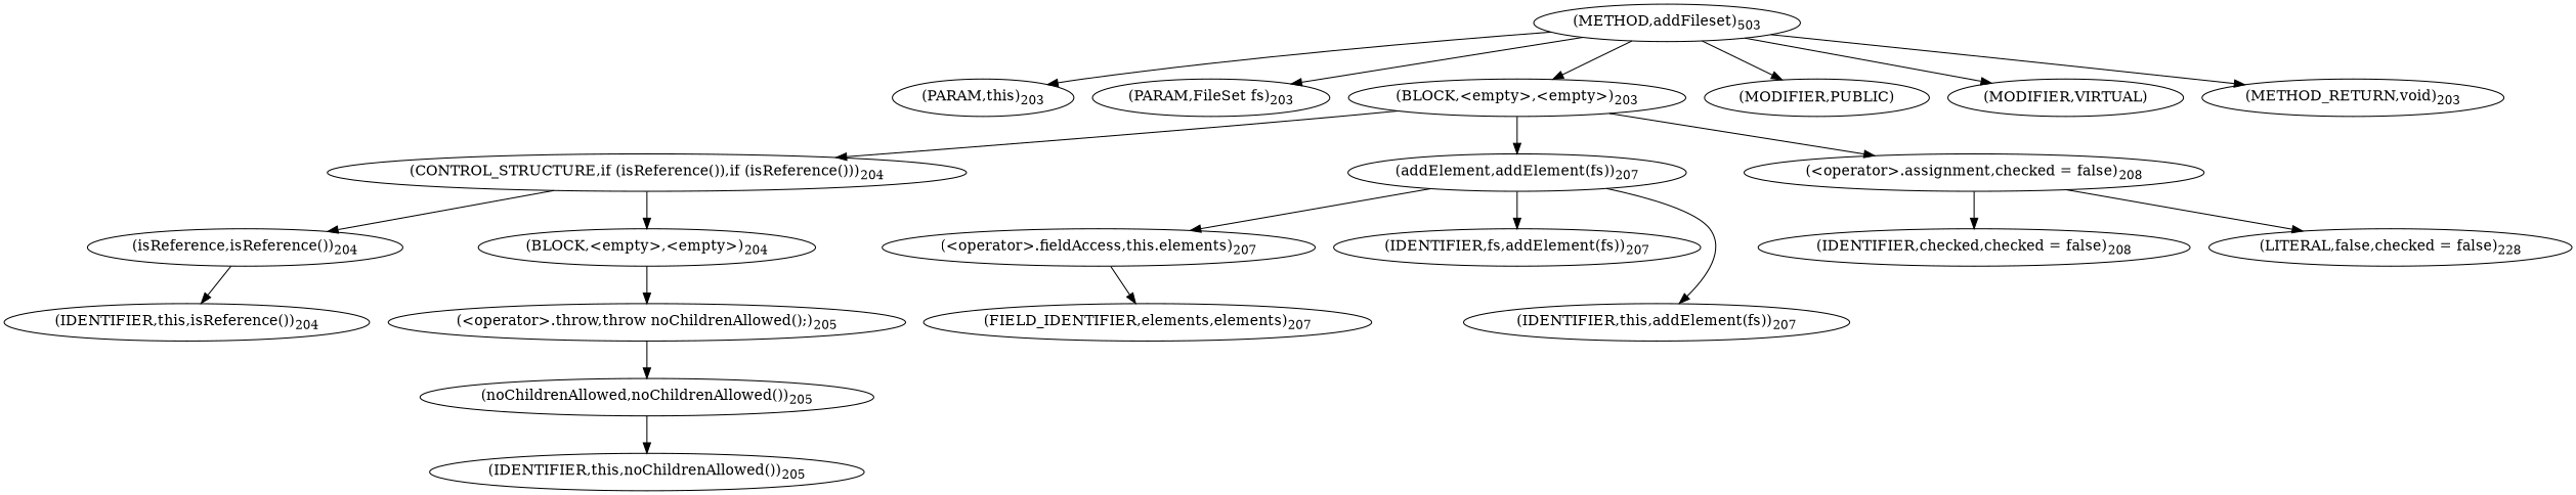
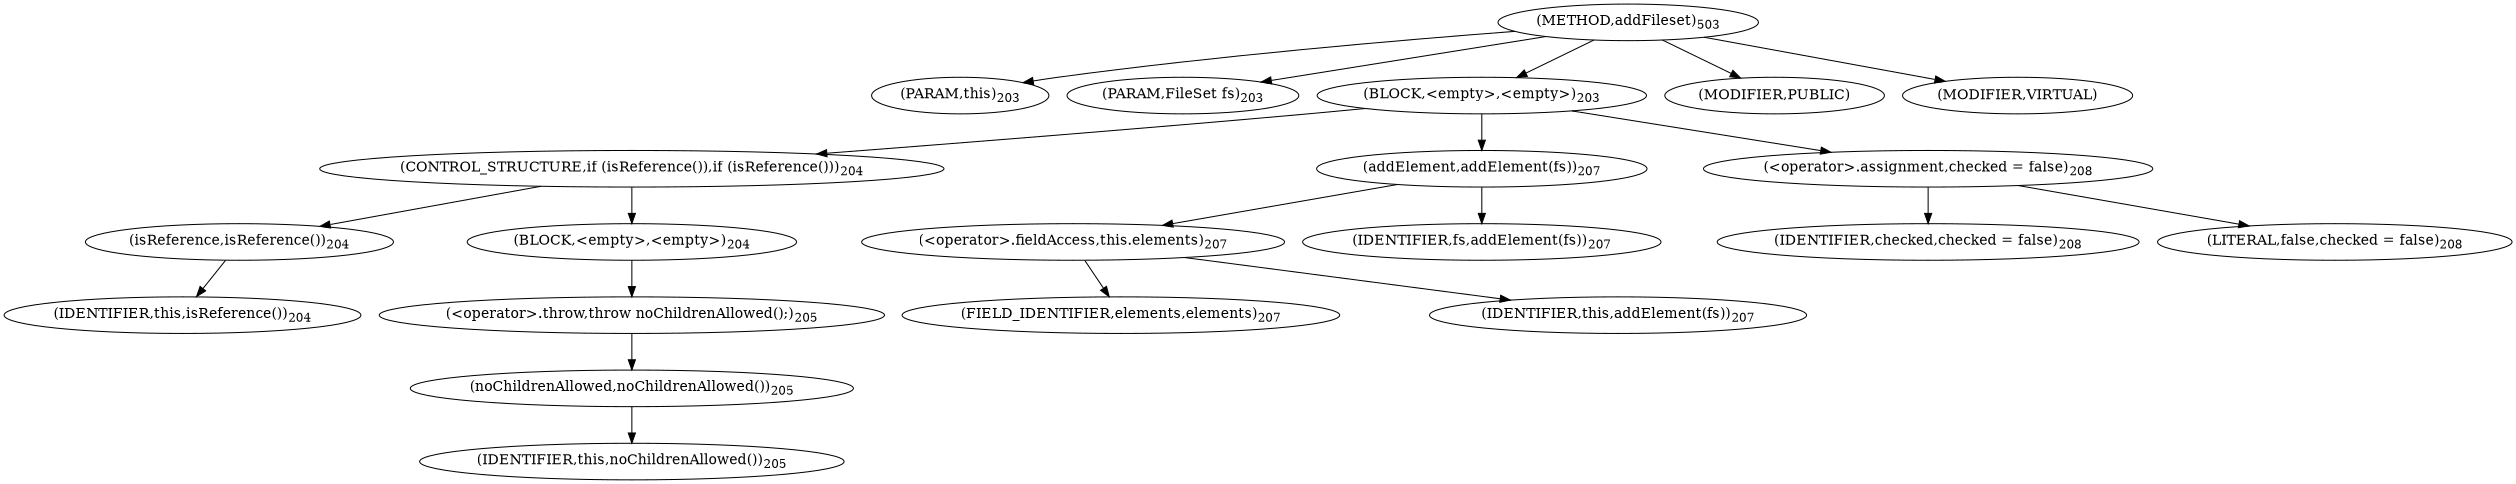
  digraph {
    n1 [label=<(METHOD,addFileset)<SUB>503</SUB>>]
    n2 [label=<(PARAM,this)<SUB>203</SUB>>]
    n3 [label=<(PARAM,FileSet fs)<SUB>203</SUB>>]
    n4 [label=<(BLOCK,&lt;empty&gt;,&lt;empty&gt;)<SUB>203</SUB>>]
    n5 [label=<(MODIFIER,PUBLIC)>]
    n6 [label=<(MODIFIER,VIRTUAL)>]
-   n7 [label=<(METHOD_RETURN,void)<SUB>203</SUB>>]
    n8 [label=<(CONTROL_STRUCTURE,if (isReference()),if (isReference()))<SUB>204</SUB>>]
    n9 [label=<(addElement,addElement(fs))<SUB>207</SUB>>]
    n10 [label=<(&lt;operator&gt;.assignment,checked = false)<SUB>208</SUB>>]
    n11 [label=<(isReference,isReference())<SUB>204</SUB>>]
    n12 [label=<(BLOCK,&lt;empty&gt;,&lt;empty&gt;)<SUB>204</SUB>>]
    n13 [label=<(&lt;operator&gt;.fieldAccess,this.elements)<SUB>207</SUB>>]
    n14 [label=<(IDENTIFIER,fs,addElement(fs))<SUB>207</SUB>>]
    n15 [label=<(IDENTIFIER,checked,checked = false)<SUB>208</SUB>>]
-   n16 [label=<(LITERAL,false,checked = false)<SUB>228</SUB>>]
+   n16 [label=<(LITERAL,false,checked = false)<SUB>208</SUB>>]
    n17 [label=<(IDENTIFIER,this,isReference())<SUB>204</SUB>>]
    n18 [label=<(&lt;operator&gt;.throw,throw noChildrenAllowed();)<SUB>205</SUB>>]
    n19 [label=<(noChildrenAllowed,noChildrenAllowed())<SUB>205</SUB>>]
    n20 [label=<(IDENTIFIER,this,noChildrenAllowed())<SUB>205</SUB>>]
    n21 [label=<(IDENTIFIER,this,addElement(fs))<SUB>207</SUB>>]
    n22 [label=<(FIELD_IDENTIFIER,elements,elements)<SUB>207</SUB>>]
    n1 -> n2
    n1 -> n3
    n1 -> n4
    n1 -> n5
    n1 -> n6
-   n1 -> n7
    n4 -> n8
    n4 -> n9
    n4 -> n10
    n8 -> n11
    n8 -> n12
    n9 -> n13
    n9 -> n14
    n10 -> n15
    n10 -> n16
    n11 -> n17
    n12 -> n18
-   n9 -> n21
+   n13 -> n21
    n13 -> n22
    n18 -> n19
    n19 -> n20
  }
